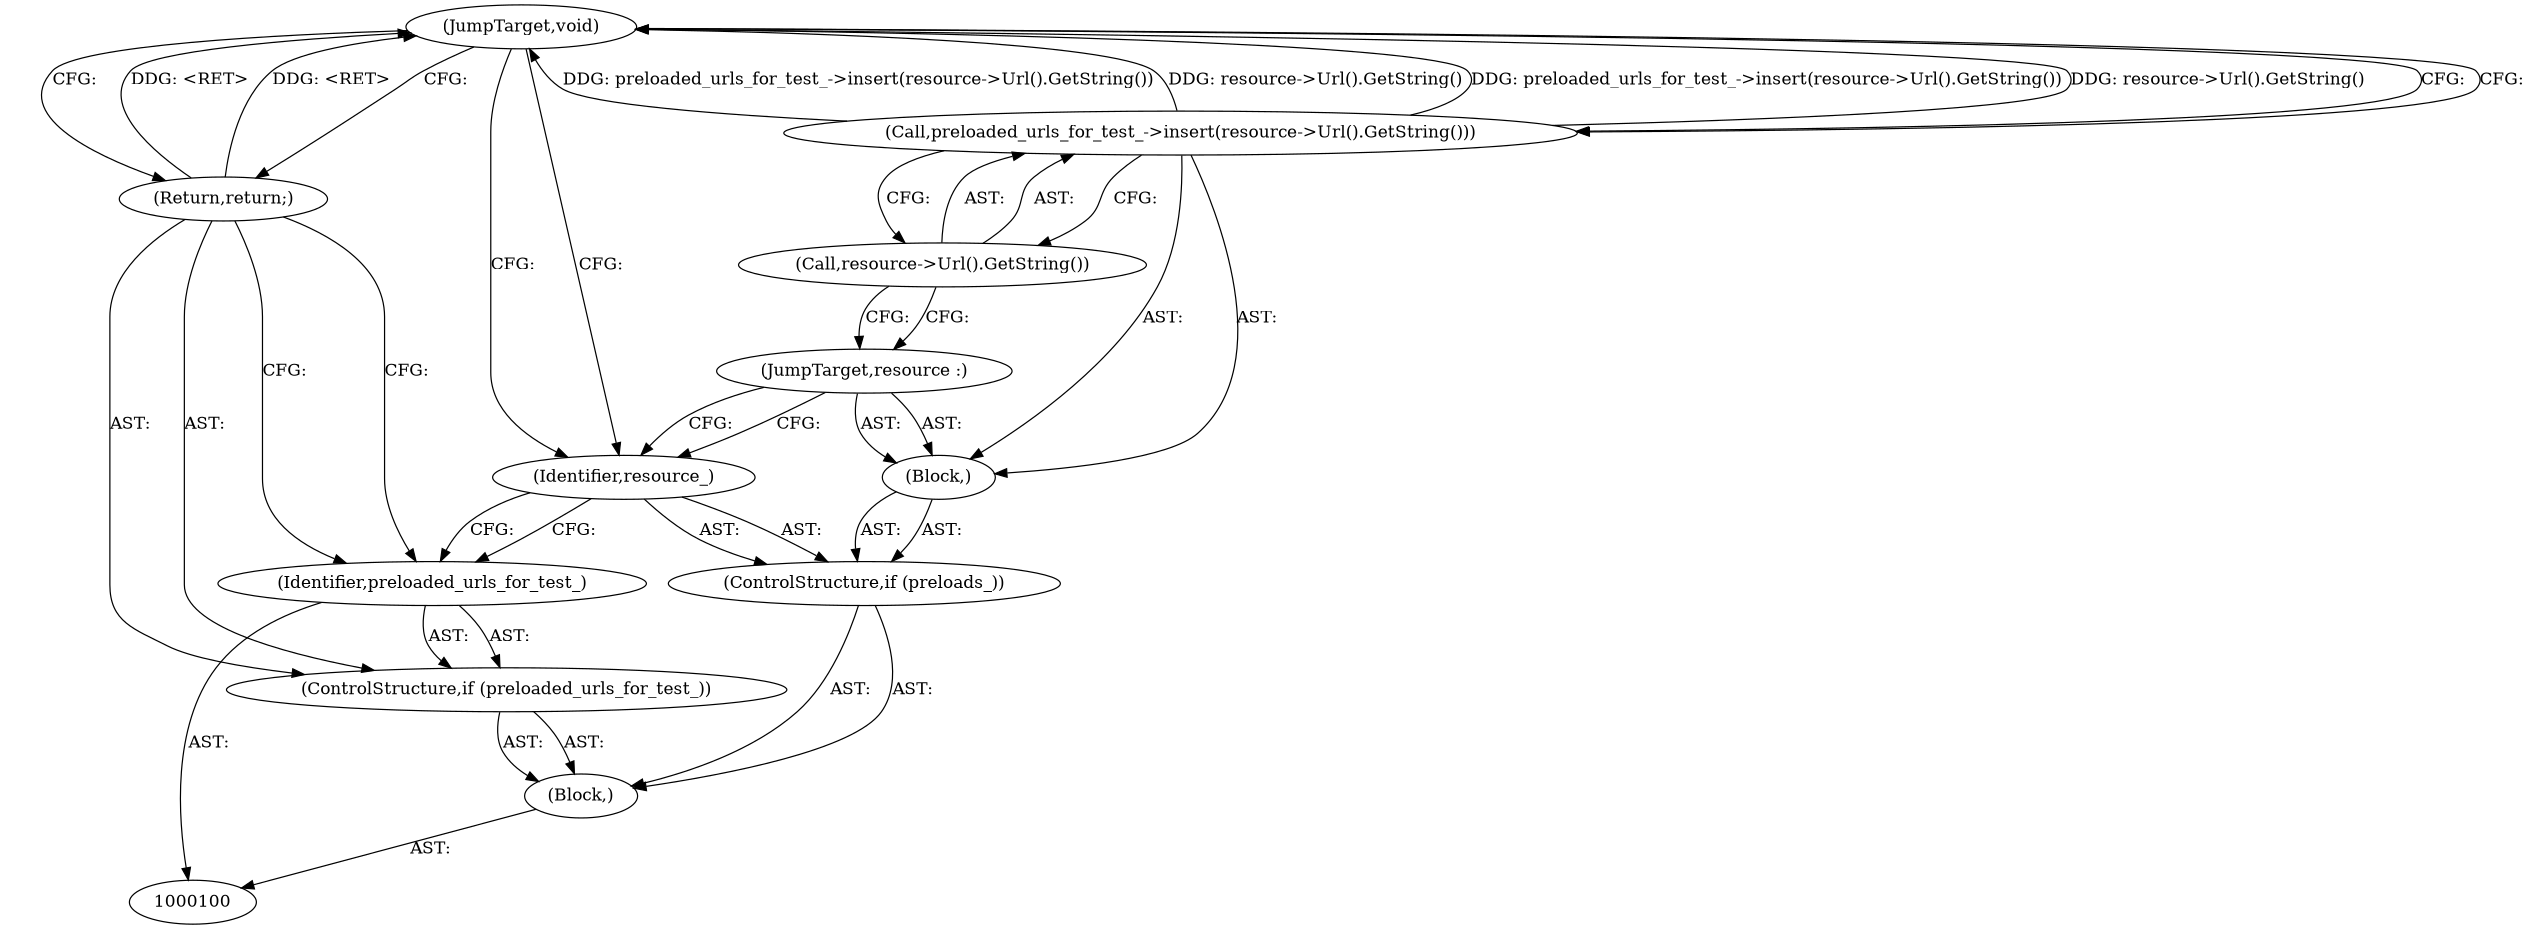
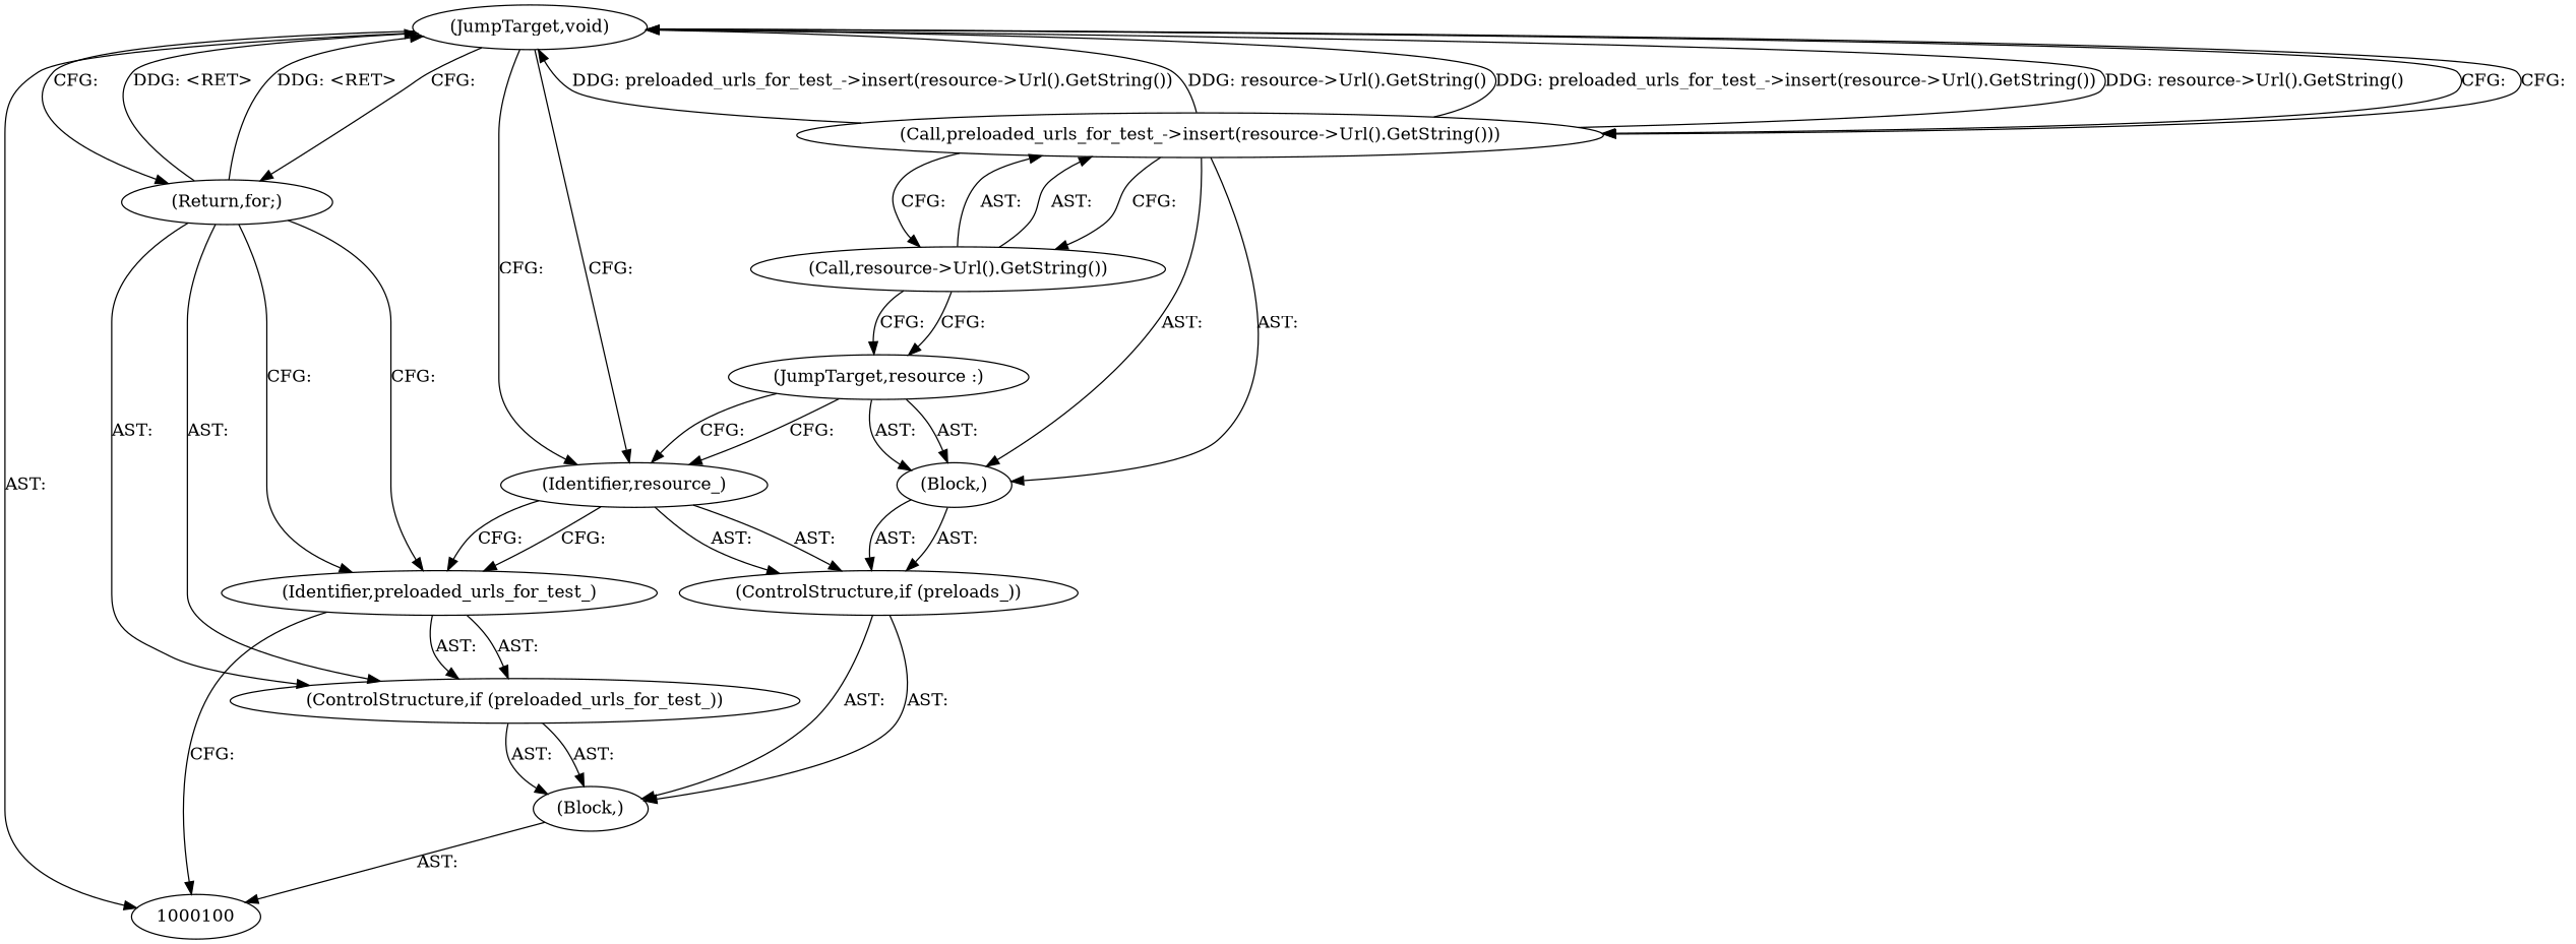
  digraph {
    n1 [label="(JumpTarget,void)"]
-   n2 [label="(Return,return;)"]
+   n2 [label="(Return,for;)"]
    n3 [label="(Identifier,resource_)"]
    n4 [label="(Call,preloaded_urls_for_test_->insert(resource->Url().GetString()))"]
    1000100
    n6 [label="(ControlStructure,if (preloaded_urls_for_test_))"]
    n7 [label="(Identifier,preloaded_urls_for_test_)"]
    n8 [label="(ControlStructure,if (preloads_))"]
    n9 [label="(Block,)"]
    n10 [label="(Call,resource->Url().GetString())"]
    n11 [label="(Block,)"]
    n12 [label="(JumpTarget,resource :)"]
    n1 -> n2 [label="CFG: "]
    n1 -> n2 [label="CFG: "]
    n1 -> n3 [label="CFG: "]
    n1 -> n3 [label="CFG: "]
    n1 -> n4 [label="CFG: "]
    n1 -> n4 [label="CFG: "]
+   n1 -> 1000100 [label="AST: "]
    n2 -> n1 [label="DDG: <RET>"]
    n2 -> n1 [label="DDG: <RET>"]
    n2 -> n6 [label="AST: "]
    n2 -> n6 [label="AST: "]
    n2 -> n7 [label="CFG: "]
    n2 -> n7 [label="CFG: "]
    n3 -> n7 [label="CFG: "]
    n3 -> n7 [label="CFG: "]
    n3 -> n8 [label="AST: "]
    n3 -> n8 [label="AST: "]
    n4 -> n1 [label="DDG: preloaded_urls_for_test_->insert(resource->Url().GetString())"]
    n4 -> n1 [label="DDG: resource->Url().GetString()"]
    n4 -> n1 [label="DDG: preloaded_urls_for_test_->insert(resource->Url().GetString())"]
    n4 -> n1 [label="DDG: resource->Url().GetString()"]
    n4 -> n9 [label="AST: "]
    n4 -> n9 [label="AST: "]
    n4 -> n10 [label="CFG: "]
    n4 -> n10 [label="CFG: "]
    n6 -> n11 [label="AST: "]
    n6 -> n11 [label="AST: "]
-   n7 -> 1000100 [label="AST: "]
+   n7 -> 1000100 [label="CFG: "]
    n7 -> n6 [label="AST: "]
    n7 -> n6 [label="AST: "]
    n8 -> n11 [label="AST: "]
    n8 -> n11 [label="AST: "]
    n9 -> n8 [label="AST: "]
    n9 -> n8 [label="AST: "]
    n10 -> n4 [label="AST: "]
    n10 -> n4 [label="AST: "]
    n10 -> n12 [label="CFG: "]
    n10 -> n12 [label="CFG: "]
    n11 -> 1000100 [label="AST: "]
    n12 -> n3 [label="CFG: "]
    n12 -> n3 [label="CFG: "]
    n12 -> n9 [label="AST: "]
    n12 -> n9 [label="AST: "]
  }
